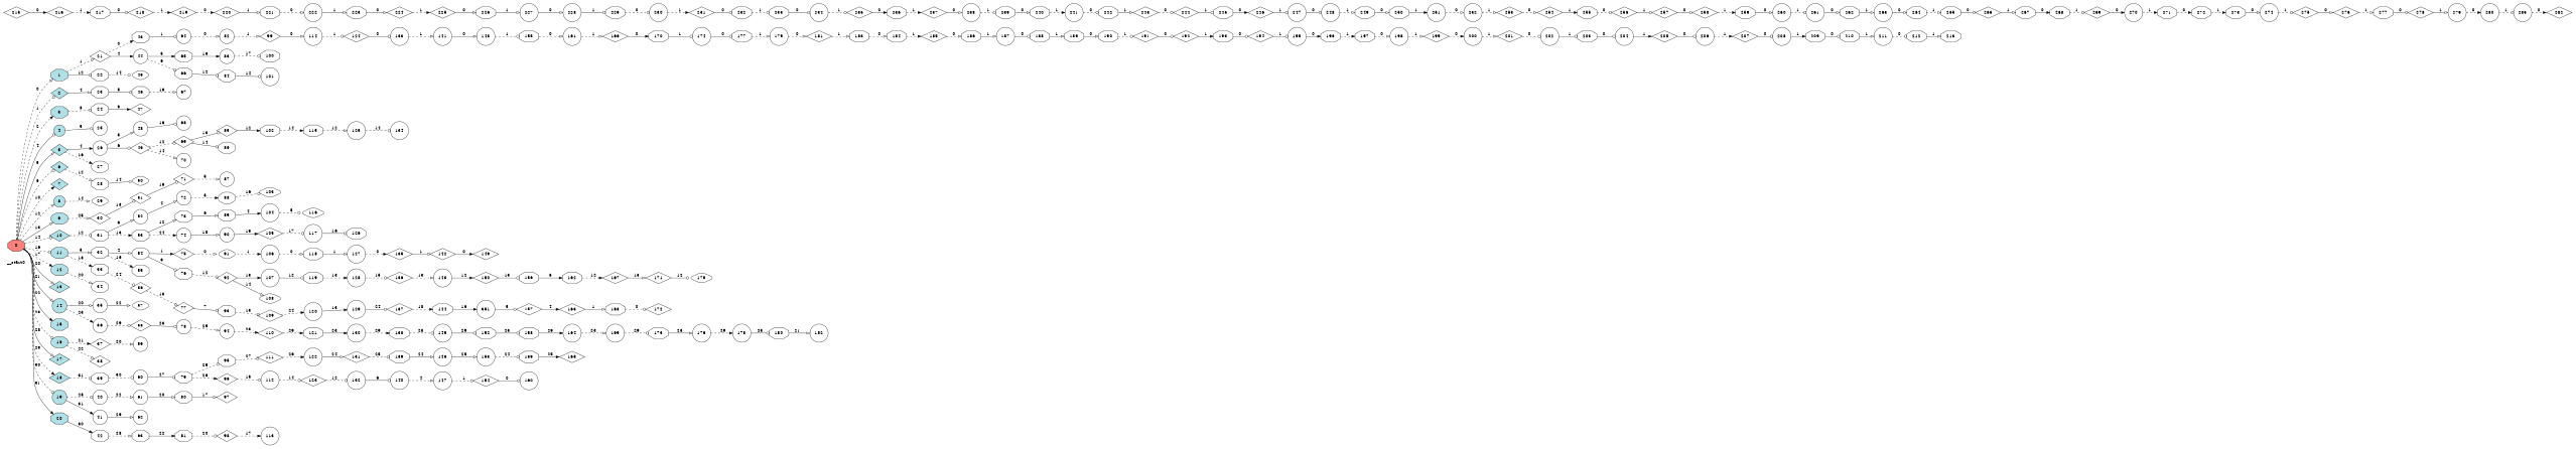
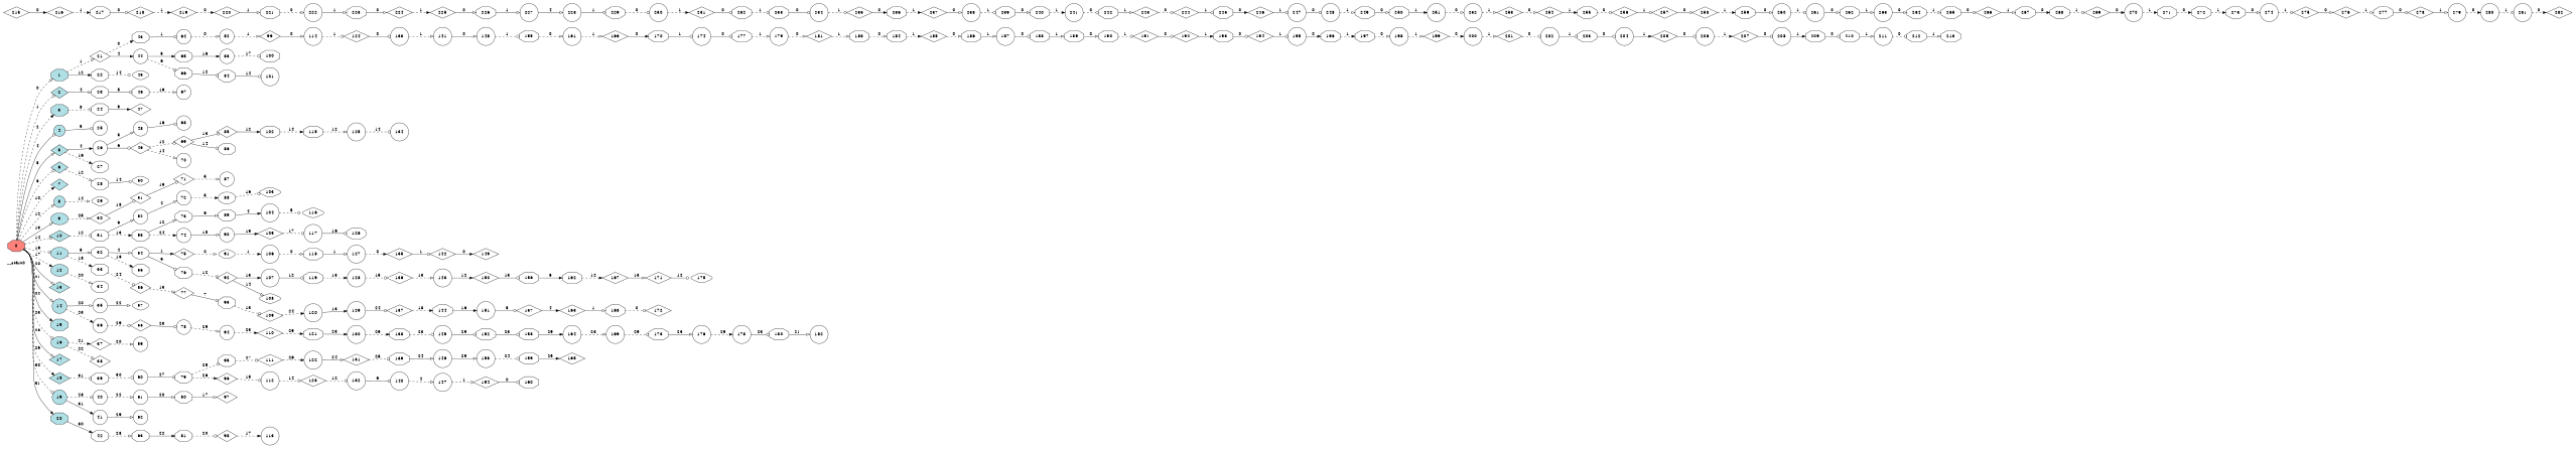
  digraph {
    rankdir=LR
    node [shape=octagon color=black fillcolor=white style=filled]
    edge [arrowhead=odot style=solid]
    __start0 [shape=none color="" fillcolor="" style=""]
    n2 [fillcolor="#ff817b" label=0]
    n3 [fillcolor=powderblue label=1]
    n4 [fillcolor=powderblue label=2 shape=diamond]
    n5 [fillcolor=powderblue label=3]
    n6 [fillcolor=powderblue label=4 shape=circle style="rounded,filled"]
    n7 [fillcolor=powderblue label=5 shape=diamond]
    n8 [fillcolor=powderblue label=6 shape=diamond]
    n9 [fillcolor=powderblue label=7 shape=diamond]
    n10 [fillcolor=powderblue label=8 shape=circle]
    n11 [fillcolor=powderblue label=9 style="rounded,filled"]
    n12 [fillcolor=powderblue label=10 shape=diamond]
    n13 [fillcolor=powderblue label=11 style="rounded,filled"]
    n14 [fillcolor=powderblue label=12 style="rounded,filled"]
    n15 [fillcolor=powderblue label=13 shape=diamond]
    n16 [fillcolor=powderblue label=14 shape=circle style="rounded,filled"]
    n17 [fillcolor=powderblue label=15]
    n18 [fillcolor=powderblue label=16 style="rounded,filled"]
    n19 [fillcolor=powderblue label=17 shape=diamond]
    n20 [fillcolor=powderblue label=18 shape=diamond]
    n21 [fillcolor=powderblue label=19 shape=circle]
    n22 [fillcolor=powderblue label=20]
    n23 [label=21 shape=diamond]
    n24 [label=22]
    n25 [label=23]
    n26 [label=24]
    n27 [label=25 shape=circle style="rounded,filled"]
    n28 [label=26 shape=circle]
    n29 [label=27 style="rounded,filled"]
    n30 [label=28]
    n31 [label=29 shape=diamond style="rounded,filled"]
    n32 [label=30 shape=diamond]
    n33 [label=31]
    n34 [label=32]
    n35 [label=33]
    n36 [label=34 style="rounded,filled"]
    n37 [label=35 shape=circle]
    n38 [label=36 shape=circle]
    n39 [label=37 shape=diamond]
    n40 [label=38 shape=diamond]
    n41 [label=39]
    n42 [label=40 shape=circle]
    n43 [label=41 shape=circle]
    n44 [label=42]
    n45 [label=43]
    n46 [label=44 shape=circle]
    n47 [label=45 shape=diamond style="rounded,filled"]
    n48 [label=46]
    n49 [label=47 shape=diamond]
    n50 [label=48 shape=circle]
    n51 [label=49 shape=diamond]
    n52 [label=50 shape=diamond style="rounded,filled"]
    n53 [label=51 shape=diamond]
    n54 [label=52 shape=circle style="rounded,filled"]
    n55 [label=53]
    n56 [label=54 style="rounded,filled"]
    n57 [label=55]
    n58 [label=56 shape=diamond]
    n59 [label=57 shape=diamond style="rounded,filled"]
    n60 [label=58 shape=diamond]
    n61 [label=59 shape=circle style="rounded,filled"]
    n62 [label=60 shape=circle style="rounded,filled"]
    n63 [label=61 shape=circle]
    n64 [label=62 shape=circle style="rounded,filled"]
    n65 [label=63]
    n66 [label=64 shape=circle]
    n67 [label=65]
    n68 [label=66]
    n69 [label=67 shape=circle]
    n70 [label=68 shape=circle style="rounded,filled"]
    n71 [label=69 shape=diamond]
    n72 [label=70 shape=circle style="rounded,filled"]
    n73 [label=71 shape=diamond]
    n74 [label=72 shape=circle]
    n75 [label=73]
    n76 [label=74 shape=circle]
    n77 [label=75 shape=diamond]
    n78 [label=76]
    n79 [label=77 shape=diamond]
    n80 [label=78 shape=circle]
    n81 [label=79]
    n82 [label=80]
    n83 [label=81]
    n84 [label=82 shape=circle]
    n85 [label=83 shape=circle]
    n86 [label=84]
    n87 [label=85 shape=diamond]
    n88 [label=86 style="rounded,filled"]
    n89 [label=87 shape=circle style="rounded,filled"]
    n90 [label=88 style="rounded,filled"]
    n91 [label=89]
    n92 [label=90 shape=circle]
    n93 [label=91 shape=diamond style="rounded,filled"]
    n94 [label=92 shape=diamond]
    n95 [label=93]
    n96 [label=94 shape=circle]
    n97 [label=95]
    n98 [label=96 shape=diamond]
    n99 [label=97 shape=diamond]
    n100 [label=98 shape=diamond]
    n101 [label=99 shape=diamond]
    n102 [label=100]
    n103 [label=101 shape=circle style="rounded,filled"]
    n104 [label=102]
    n105 [label=103 shape=diamond style="rounded,filled"]
    n106 [label=104 shape=circle]
    n107 [label=105 shape=diamond]
    n108 [label=106 shape=circle]
    n109 [label=107 shape=circle]
    n110 [label=108 shape=diamond style="rounded,filled"]
    n111 [label=109 shape=diamond]
    n112 [label=110 shape=diamond]
    n113 [label=111 shape=diamond]
    n114 [label=112 shape=circle]
    n115 [label=113 shape=circle]
    n116 [label=114 shape=circle]
    n117 [label=115]
    n118 [label=116 shape=diamond style="rounded,filled"]
    n119 [label=117 shape=circle]
    n120 [label=118]
    n121 [label=119]
    n122 [label=120 shape=circle]
    n123 [label=121]
    n124 [label=122 shape=circle]
    n125 [label=123 shape=diamond]
    n126 [label=124 shape=diamond]
    n127 [label=125 shape=circle]
    n128 [label=126 style="rounded,filled"]
    n129 [label=127 shape=circle]
    n130 [label=128 shape=circle]
    n131 [label=129 shape=circle]
    n132 [label=130 shape=circle]
    n133 [label=131 shape=diamond]
    n134 [label=132 shape=circle]
    n135 [label=133 shape=circle]
    n136 [label=134 shape=circle style="rounded,filled"]
    n137 [label=135 shape=diamond]
    n138 [label=136 shape=diamond]
    n139 [label=137 shape=diamond]
    n140 [label=138]
    n141 [label=139]
    n142 [label=140 shape=circle]
    n143 [label=141 shape=circle]
    n144 [label=142 shape=diamond]
    n145 [label=143 shape=circle]
    n146 [label=144]
    n147 [label=145 shape=circle]
    n148 [label=146 shape=circle]
    n149 [label=147 shape=circle]
    n150 [label=148 shape=circle]
    n151 [label=149 shape=diamond]
    n152 [label=150 shape=diamond]
-   n153 [label=351 shape=circle]
+   n153 [label=151 shape=circle]
    n154 [label=152]
    n155 [label=153 shape=circle]
    n156 [label=154 shape=diamond]
    n157 [label=155]
    n158 [label=156]
    n159 [label=157 shape=diamond]
    n160 [label=158]
    n161 [label=159]
-   n162 [label=160 shape=circle]
+   n162 [label=160]
    n163 [label=161 shape=circle]
    n164 [label=162]
    n165 [label=163 shape=diamond]
    n166 [label=164 shape=circle]
    n167 [label=165 shape=diamond]
    n168 [label=166 shape=diamond]
    n169 [label=167 shape=diamond]
    n170 [label=168]
    n171 [label=169 shape=circle]
    n172 [label=170]
    n173 [label=171 shape=diamond]
    n174 [label=172 shape=diamond]
    n175 [label=173]
    n176 [label=174 shape=circle]
    n177 [label=175 shape=diamond style="rounded,filled"]
    n178 [label=176 shape=circle]
    n179 [label=177]
    n180 [label=178 shape=circle]
    n181 [label=179 shape=circle]
    n182 [label=180]
    n183 [label=181 shape=diamond]
    n184 [label=182 shape=circle style="rounded,filled"]
    n185 [label=183]
    n186 [label=184]
    n187 [label=185 shape=diamond]
    n188 [label=186]
    n189 [label=187 shape=circle]
    n190 [label=188]
    n191 [label=189]
    n192 [label=190]
    n193 [label=191 shape=diamond]
    n194 [label=192 shape=diamond]
    n195 [label=193]
    n196 [label=194 shape=diamond]
    n197 [label=195 shape=circle]
    n198 [label=196]
    n199 [label=197]
    n200 [label=198 shape=circle]
    n201 [label=199 shape=diamond]
    n202 [label=200 shape=circle]
    n203 [label=201 shape=diamond]
    n204 [label=202 shape=circle]
    n205 [label=203]
    n206 [label=204 shape=circle]
    n207 [label=205 shape=diamond]
    n208 [label=206 shape=circle]
    n209 [label=207 shape=diamond]
    n210 [label=208 shape=circle]
    n211 [label=209]
    n212 [label=210]
    n213 [label=211 shape=circle]
    n214 [label=212]
    n215 [label=213]
    n216 [label=215 shape=diamond]
    n217 [label=216 shape=diamond]
    n218 [label=217]
    n219 [label=218 shape=diamond]
    n220 [label=219 shape=diamond]
    n221 [label=220 shape=diamond]
    n222 [label=221]
    n223 [label=222 shape=circle]
    n224 [label=223]
    n225 [label=224 shape=diamond]
    n226 [label=225 shape=diamond]
    n227 [label=226]
    n228 [label=227 shape=circle]
    n229 [label=228 shape=circle]
    n230 [label=229]
    n231 [label=230 shape=circle]
    n232 [label=231 shape=diamond]
    n233 [label=232]
    n234 [label=233]
    n235 [label=234 shape=circle]
    n236 [label=235 shape=diamond]
    n237 [label=236]
    n238 [label=237 shape=diamond]
    n239 [label=238 shape=circle]
    n240 [label=239]
    n241 [label=240]
    n242 [label=241 shape=circle]
    n243 [label=242]
    n244 [label=243 shape=diamond]
    n245 [label=244 shape=diamond]
    n246 [label=245]
    n247 [label=246 shape=diamond]
    n248 [label=247 shape=circle]
    n249 [label=248 shape=circle]
    n250 [label=249]
    n251 [label=250]
    n252 [label=251 shape=circle]
    n253 [label=252 shape=circle]
    n254 [label=253 shape=diamond]
    n255 [label=254 shape=diamond]
    n256 [label=255]
    n257 [label=256 shape=diamond]
    n258 [label=257 shape=diamond]
    n259 [label=258 shape=diamond]
    n260 [label=259]
    n261 [label=260 shape=circle]
    n262 [label=261 shape=circle]
    n263 [label=262]
    n264 [label=263 shape=circle]
    n265 [label=264]
    n266 [label=265]
    n267 [label=266 shape=diamond]
    n268 [label=267]
    n269 [label=268]
    n270 [label=269 shape=diamond]
    n271 [label=270 shape=circle]
    n272 [label=271]
    n273 [label=272]
    n274 [label=273]
    n275 [label=274 shape=circle]
    n276 [label=275 shape=diamond]
    n277 [label=276 shape=diamond]
    n278 [label=277]
    n279 [label=278 shape=diamond]
    n280 [label=279 shape=circle]
    n281 [label=280 shape=circle]
-   n282 [label=285 shape=circle]
+   n282 [label=281 shape=circle]
    n283 [label=282 shape=diamond]
    n2 -> n3 [arrowhead=onormal label=0 style=dashed]
    n2 -> n4 [label=1 style=dashed]
    n2 -> n5 [arrowhead=normal label=2 style=dashed]
    n2 -> n6 [label=4]
    n2 -> n7 [arrowhead=onormal label=5]
    n2 -> n8 [label=6 style=dashed]
    n2 -> n9 [arrowhead=normal label=10 style=dashed]
    n2 -> n10 [arrowhead=onormal label=12 style=dashed]
    n2 -> n11 [arrowhead=onormal label=13]
    n2 -> n12 [label=14 style=dashed]
    n2 -> n13 [label=16 style=dashed]
    n2 -> n14 [arrowhead=normal label=17 style=dashed]
    n2 -> n15 [arrowhead=onormal label=20]
    n2 -> n16 [arrowhead=onormal label=21]
    n2 -> n17 [arrowhead=normal label=22]
    n2 -> n18 [label=23 style=dashed]
    n2 -> n19 [arrowhead=onormal label=28]
    n2 -> n20 [arrowhead=normal label=29 style=dashed]
    n2 -> n21 [label=30 style=dashed]
    n2 -> n22 [arrowhead=normal label=31]
    n3 -> n23 [arrowhead=onormal label=1 style=dashed]
-   n3 -> n24 [label=12]
+   n3 -> n24 [arrowhead=normal label=12]
    n4 -> n25 [arrowhead=onormal label=4]
    n5 -> n26 [label=8 style=dashed]
    n6 -> n27 [label=5]
    n7 -> n28 [arrowhead=normal label=4]
    n7 -> n29 [arrowhead=normal label=16 style=dashed]
    n8 -> n30 [arrowhead=onormal label=12 style=dashed]
    n10 -> n31 [arrowhead=onormal label=14 style=dashed]
    n11 -> n32 [arrowhead=onormal label=25 style=dashed]
    n12 -> n33 [label=12 style=dashed]
    n13 -> n34 [arrowhead=onormal label=5]
    n13 -> n35 [arrowhead=normal label=18 style=dashed]
    n14 -> n36 [arrowhead=onormal label=20 style=dashed]
    n16 -> n37 [arrowhead=onormal label=20]
    n16 -> n38 [arrowhead=normal label=23 style=dashed]
    n18 -> n39 [arrowhead=normal label=21 style=dashed]
    n18 -> n40 [arrowhead=onormal label=22 style=dashed]
    n20 -> n41 [label=31 style=dashed]
    n21 -> n42 [label=28 style=dashed]
    n21 -> n43 [arrowhead=normal label=31]
    n22 -> n44 [arrowhead=normal label=30]
    n23 -> n45 [arrowhead=normal label=0 style=dashed]
    n23 -> n46 [arrowhead=normal label=4]
    n24 -> n47 [label=14 style=dashed]
    n25 -> n48 [label=5]
    n26 -> n49 [arrowhead=normal label=9]
    n28 -> n50 [arrowhead=onormal label=5]
    n28 -> n51 [label=6]
    n30 -> n52 [label=14]
    n32 -> n53 [label=18]
    n33 -> n54 [arrowhead=onormal label=6]
    n33 -> n55 [arrowhead=normal label=13 style=dashed]
    n34 -> n56 [arrowhead=onormal label=4]
    n34 -> n57 [arrowhead=normal label=16 style=dashed]
    n35 -> n58 [label=24 style=dashed]
    n37 -> n59 [arrowhead=onormal label=22]
    n38 -> n60 [label=29 style=dashed]
    n39 -> n61 [arrowhead=onormal label=20 style=dashed]
    n41 -> n62 [label=30 style=dashed]
    n42 -> n63 [arrowhead=onormal label=22 style=dashed]
    n43 -> n64 [arrowhead=onormal label=29]
    n44 -> n65 [arrowhead=onormal label=28 style=dashed]
    n45 -> n66 [label=1]
    n46 -> n67 [arrowhead=normal label=5]
    n46 -> n68 [label=6 style=dashed]
    n48 -> n69 [arrowhead=onormal label=16 style=dashed]
    n50 -> n70 [label=16]
    n51 -> n71 [label=12 style=dashed]
    n51 -> n72 [arrowhead=onormal label=14 style=dashed]
    n53 -> n73 [label=16]
    n54 -> n74 [arrowhead=onormal label=4]
    n55 -> n75 [arrowhead=onormal label=12]
    n55 -> n76 [arrowhead=normal label=24 style=dashed]
    n56 -> n77 [arrowhead=normal label=1]
    n56 -> n78 [label=6]
    n58 -> n79 [arrowhead=onormal label=13 style=dashed]
    n60 -> n80 [label=23]
    n62 -> n81 [label=27]
    n63 -> n82 [arrowhead=onormal label=20]
    n65 -> n83 [arrowhead=normal label=22]
    n66 -> n84 [arrowhead=onormal label=0 style=dashed]
    n67 -> n85 [arrowhead=normal label=16]
    n68 -> n86 [label=12]
    n71 -> n87 [label=13]
    n71 -> n88 [label=14]
    n73 -> n89 [arrowhead=onormal label=5 style=dashed]
    n74 -> n90 [arrowhead=normal label=5 style=dashed]
    n75 -> n91 [arrowhead=onormal label=6]
    n76 -> n92 [arrowhead=onormal label=18]
    n77 -> n93 [arrowhead=onormal label=0 style=dashed]
    n78 -> n94 [label=12 style=dashed]
    n79 -> n95 [label=7]
    n80 -> n96 [arrowhead=onormal label=29 style=dashed]
    n81 -> n97 [label=25 style=dashed]
    n81 -> n98 [arrowhead=normal label=26 style=dashed]
    n82 -> n99 [arrowhead=onormal label=17]
    n83 -> n100 [label=20 style=dashed]
    n84 -> n101 [arrowhead=onormal label=1 style=dashed]
    n85 -> n102 [label=17 style=dashed]
    n86 -> n103 [label=14]
    n87 -> n104 [arrowhead=normal label=12]
    n90 -> n105 [label=16 style=dashed]
    n91 -> n106 [arrowhead=normal label=4]
    n92 -> n107 [arrowhead=normal label=19]
    n93 -> n108 [arrowhead=normal label=1 style=dashed]
    n94 -> n109 [arrowhead=normal label=13]
    n94 -> n110 [arrowhead=onormal label=14]
    n95 -> n111 [label=13 style=dashed]
    n96 -> n112 [arrowhead=normal label=23 style=dashed]
    n97 -> n113 [label=27 style=dashed]
    n98 -> n114 [label=15 style=dashed]
    n100 -> n115 [arrowhead=normal label=17 style=dashed]
    n101 -> n116 [arrowhead=onormal label=0]
    n104 -> n117 [arrowhead=normal label=14 style=dashed]
    n106 -> n118 [label=5 style=dashed]
    n107 -> n119 [label=17 style=dashed]
    n108 -> n120 [arrowhead=onormal label=0 style=dashed]
    n109 -> n121 [label=12]
    n111 -> n122 [arrowhead=normal label=24 style=dashed]
    n112 -> n123 [arrowhead=normal label=29 style=dashed]
    n113 -> n124 [arrowhead=normal label=26 style=dashed]
    n114 -> n125 [label=14 style=dashed]
    n116 -> n126 [label=1 style=dashed]
    n117 -> n127 [arrowhead=onormal label=12 style=dashed]
    n119 -> n128 [label=16]
    n120 -> n129 [arrowhead=onormal label=1]
    n121 -> n130 [arrowhead=normal label=13 style=dashed]
    n122 -> n131 [arrowhead=normal label=13]
    n123 -> n132 [arrowhead=normal label=23]
    n124 -> n133 [arrowhead=onormal label=24]
    n125 -> n134 [label=12 style=dashed]
    n126 -> n135 [label=0]
    n127 -> n136 [label=14 style=dashed]
    n129 -> n137 [arrowhead=normal label=0 style=dashed]
    n130 -> n138 [label=15 style=dashed]
    n131 -> n139 [label=24]
    n132 -> n140 [arrowhead=normal label=29 style=dashed]
    n133 -> n141 [label=25 style=dashed]
    n134 -> n142 [label=6]
    n135 -> n143 [arrowhead=onormal label=1 style=dashed]
    n137 -> n144 [label=1]
    n138 -> n145 [arrowhead=onormal label=13 style=dashed]
    n139 -> n146 [arrowhead=normal label=18 style=dashed]
    n140 -> n147 [label=23 style=dashed]
    n141 -> n148 [arrowhead=onormal label=24]
    n142 -> n149 [arrowhead=onormal label=4 style=dashed]
    n143 -> n150 [arrowhead=onormal label=0]
    n144 -> n151 [arrowhead=normal label=0]
    n145 -> n152 [arrowhead=normal label=12]
    n146 -> n153 [arrowhead=normal label=16]
    n147 -> n154 [label=29]
    n148 -> n155 [arrowhead=onormal label=25]
    n149 -> n156 [label=1 style=dashed]
    n150 -> n157 [label=1 style=dashed]
    n152 -> n158 [label=13]
    n153 -> n159 [label=5]
    n154 -> n160 [label=23]
    n155 -> n161 [label=24 style=dashed]
    n156 -> n162 [label=0]
    n157 -> n163 [arrowhead=onormal label=0 style=dashed]
    n158 -> n164 [arrowhead=normal label=6]
    n159 -> n165 [arrowhead=normal label=4]
    n160 -> n166 [arrowhead=normal label=29]
    n161 -> n167 [arrowhead=normal label=25]
    n163 -> n168 [arrowhead=onormal label=1 style=dashed]
    n164 -> n169 [arrowhead=normal label=12 style=dashed]
    n165 -> n170 [arrowhead=onormal label=1]
    n166 -> n171 [arrowhead=onormal label=23 style=dashed]
    n168 -> n172 [arrowhead=normal label=0]
    n169 -> n173 [arrowhead=onormal label=13]
    n170 -> n174 [label=0 style=dashed]
    n171 -> n175 [label=29 style=dashed]
    n172 -> n176 [label=1]
    n173 -> n177 [label=12]
    n175 -> n178 [arrowhead=onormal label=23]
    n176 -> n179 [label=0]
    n178 -> n180 [arrowhead=normal label=29 style=dashed]
    n179 -> n181 [arrowhead=onormal label=1 style=dashed]
    n180 -> n182 [label=23]
    n181 -> n183 [arrowhead=onormal label=0 style=dashed]
    n182 -> n184 [arrowhead=onormal label=21]
    n183 -> n185 [arrowhead=onormal label=1 style=dashed]
    n185 -> n186 [arrowhead=onormal label=0 style=dashed]
    n186 -> n187 [arrowhead=normal label=1 style=dashed]
    n187 -> n188 [arrowhead=onormal label=0 style=dashed]
    n188 -> n189 [arrowhead=onormal label=1]
    n189 -> n190 [label=0]
    n190 -> n191 [arrowhead=onormal label=1]
    n191 -> n192 [arrowhead=onormal label=0]
    n192 -> n193 [label=1 style=dashed]
    n193 -> n194 [label=0]
    n194 -> n195 [arrowhead=normal label=1]
    n195 -> n196 [label=0]
    n196 -> n197 [label=1]
    n197 -> n198 [arrowhead=normal label=0]
    n198 -> n199 [arrowhead=normal label=1 style=dashed]
    n199 -> n200 [arrowhead=onormal label=0 style=dashed]
    n200 -> n201 [arrowhead=onormal label=1 style=dashed]
    n201 -> n202 [arrowhead=normal label=0 style=dashed]
    n202 -> n203 [arrowhead=onormal label=1 style=dashed]
    n203 -> n204 [label=0 style=dashed]
    n204 -> n205 [label=1]
    n205 -> n206 [label=0]
    n206 -> n207 [arrowhead=normal label=1]
    n207 -> n208 [label=0]
    n208 -> n209 [arrowhead=normal label=1 style=dashed]
    n209 -> n210 [label=0]
    n210 -> n211 [arrowhead=normal label=1]
    n211 -> n212 [label=0]
    n212 -> n213 [arrowhead=onormal label=1]
    n213 -> n214 [label=0 style=dashed]
    n214 -> n215 [arrowhead=onormal label=1]
    n216 -> n217 [arrowhead=normal label=0]
    n217 -> n218 [arrowhead=normal label=1 style=dashed]
    n218 -> n219 [label=0]
    n219 -> n220 [arrowhead=normal label=1 style=dashed]
    n220 -> n221 [arrowhead=normal label=0 style=dashed]
    n221 -> n222 [arrowhead=onormal label=1]
    n222 -> n223 [arrowhead=onormal label=0 style=dashed]
    n223 -> n224 [arrowhead=onormal label=1]
    n224 -> n225 [arrowhead=onormal label=0]
    n225 -> n226 [arrowhead=normal label=1 style=dashed]
    n226 -> n227 [arrowhead=onormal label=0]
    n227 -> n228 [arrowhead=onormal label=1]
-   n228 -> n229 [arrowhead=onormal label=0]
+   n228 -> n229 [arrowhead=onormal label=4]
    n229 -> n230 [label=1]
    n230 -> n231 [label=0 style=dashed]
    n231 -> n232 [arrowhead=normal label=1 style=dashed]
    n232 -> n233 [label=0]
    n233 -> n234 [label=1 style=dashed]
    n234 -> n235 [label=0]
    n235 -> n236 [label=1 style=dashed]
    n236 -> n237 [arrowhead=normal label=0]
    n237 -> n238 [arrowhead=normal label=1 style=dashed]
    n238 -> n239 [arrowhead=onormal label=0]
    n239 -> n240 [label=1 style=dashed]
    n240 -> n241 [arrowhead=onormal label=0]
    n241 -> n242 [arrowhead=normal label=1 style=dashed]
    n242 -> n243 [label=0 style=dashed]
    n243 -> n244 [arrowhead=onormal label=1]
    n244 -> n245 [label=0 style=dashed]
    n245 -> n246 [label=1]
    n246 -> n247 [arrowhead=normal label=0]
    n247 -> n248 [label=1]
    n248 -> n249 [label=0]
    n249 -> n250 [arrowhead=onormal label=1 style=dashed]
    n250 -> n251 [arrowhead=onormal label=0]
    n251 -> n252 [arrowhead=normal label=1]
    n252 -> n253 [arrowhead=onormal label=0 style=dashed]
    n253 -> n254 [arrowhead=onormal label=1 style=dashed]
    n254 -> n255 [arrowhead=onormal label=0 style=dashed]
    n255 -> n256 [arrowhead=normal label=1]
    n256 -> n257 [label=0 style=dashed]
    n257 -> n258 [label=1]
    n258 -> n259 [label=0]
    n259 -> n260 [arrowhead=normal label=1 style=dashed]
    n260 -> n261 [arrowhead=onormal label=0]
    n261 -> n262 [label=1 style=dashed]
    n262 -> n263 [arrowhead=onormal label=0]
    n263 -> n264 [arrowhead=onormal label=1]
    n264 -> n265 [arrowhead=onormal label=0]
    n265 -> n266 [arrowhead=onormal label=1 style=dashed]
    n266 -> n267 [label=0]
    n267 -> n268 [arrowhead=onormal label=1]
    n268 -> n269 [arrowhead=normal label=0]
    n269 -> n270 [label=1 style=dashed]
    n270 -> n271 [arrowhead=normal label=0]
    n271 -> n272 [arrowhead=normal label=1 style=dashed]
    n272 -> n273 [arrowhead=normal label=0 style=dashed]
    n273 -> n274 [arrowhead=normal label=1 style=dashed]
    n274 -> n275 [arrowhead=onormal label=0]
    n275 -> n276 [label=1 style=dashed]
    n276 -> n277 [arrowhead=onormal label=0]
    n277 -> n278 [arrowhead=onormal label=1 style=dashed]
    n278 -> n279 [label=0]
    n279 -> n280 [arrowhead=onormal label=1]
    n280 -> n281 [arrowhead=normal label=0 style=dashed]
    n281 -> n282 [label=1 style=dashed]
    n282 -> n283 [arrowhead=normal label=0 style=dashed]
  }
